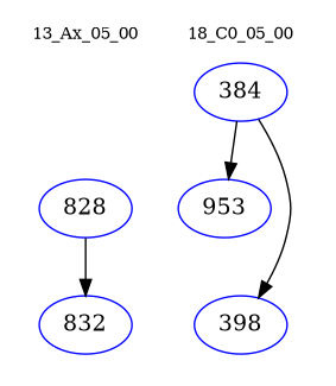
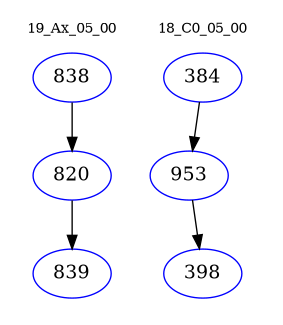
  digraph {
    node [color=blue]
    edge [color=black]
-   n2 [label=828]
-   n3 [label=832]
+   n1 [label=838]
+   n2 [label=820]
+   n3 [label=839]
    n4 [label=384]
    n5 [label=953]
    n6 [label=398]
    subgraph cluster_1 {
      color=white
      fontsize=10
-     label="13_Ax_05_00"
+     label="19_Ax_05_00"
+     n1
      n2
      n3
    }
    subgraph cluster_2 {
      color=white
      fontsize=10
      label="18_C0_05_00"
      n4
      n5
      n6
    }
+   n1 -> n2
    n2 -> n3
    n4 -> n5
-   n4 -> n6
+   n5 -> n6
  }
